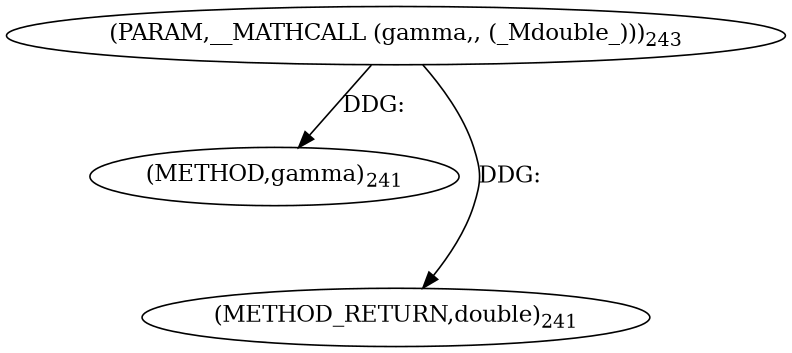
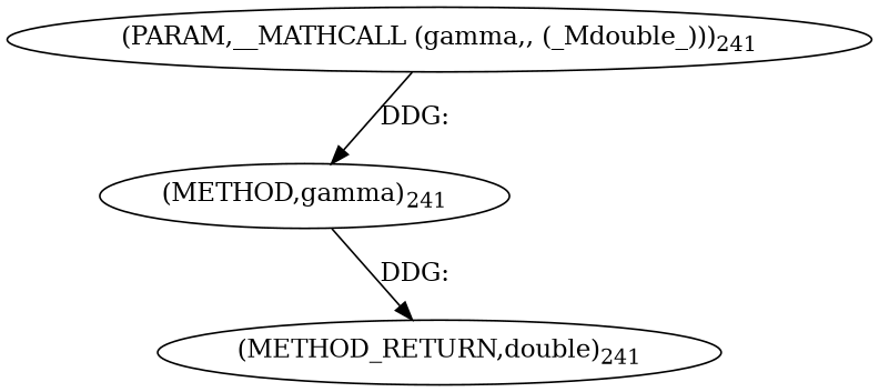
  digraph {
    n1 [label=<(METHOD,gamma)<SUB>241</SUB>>]
-   n2 [label=<(PARAM,__MATHCALL (gamma,, (_Mdouble_)))<SUB>243</SUB>>]
+   n2 [label=<(PARAM,__MATHCALL (gamma,, (_Mdouble_)))<SUB>241</SUB>>]
    n3 [label=<(METHOD_RETURN,double)<SUB>241</SUB>>]
    n2 -> n1 [label="DDG: "]
-   n2 -> n3 [label="DDG: "]
+   n1 -> n3 [label="DDG: "]
  }
